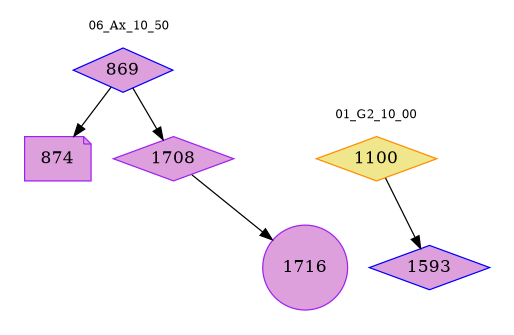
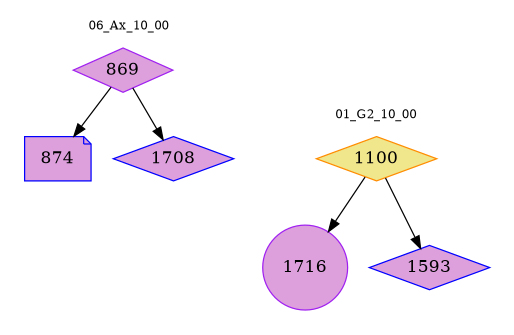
  digraph {
    node [color=blue fillcolor=plum shape=diamond style=filled]
    edge [color=black]
-   n1 [label=869]
-   n2 [color=purple label=874 shape=note]
-   n3 [color=purple label=1708]
+   n1 [color=purple label=869]
+   n2 [label=874 shape=note]
+   n3 [label=1708]
    n4 [color=darkorange fillcolor=khaki label=1100]
    n5 [color=purple label=1716 shape=circle]
    n6 [label=1593]
    subgraph cluster_1 {
      color=white
      fontsize=10
-     label="06_Ax_10_50"
+     label="06_Ax_10_00"
      n1
      n2
      n3
    }
    subgraph cluster_2 {
      color=white
      fontsize=10
      label="01_G2_10_00"
      n4
      n5
      n6
    }
    n1 -> n2
    n1 -> n3
-   n3 -> n5
+   n4 -> n5
    n4 -> n6
  }
